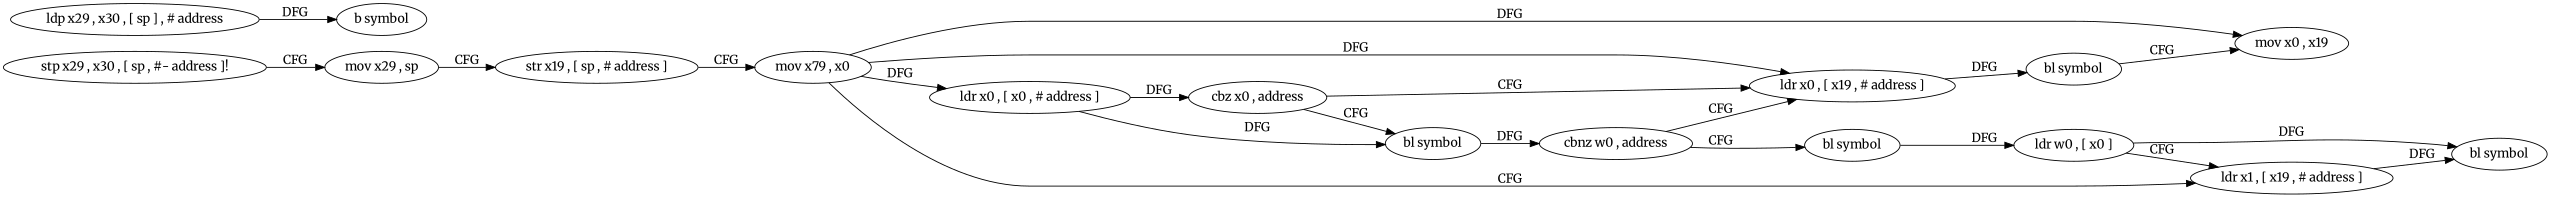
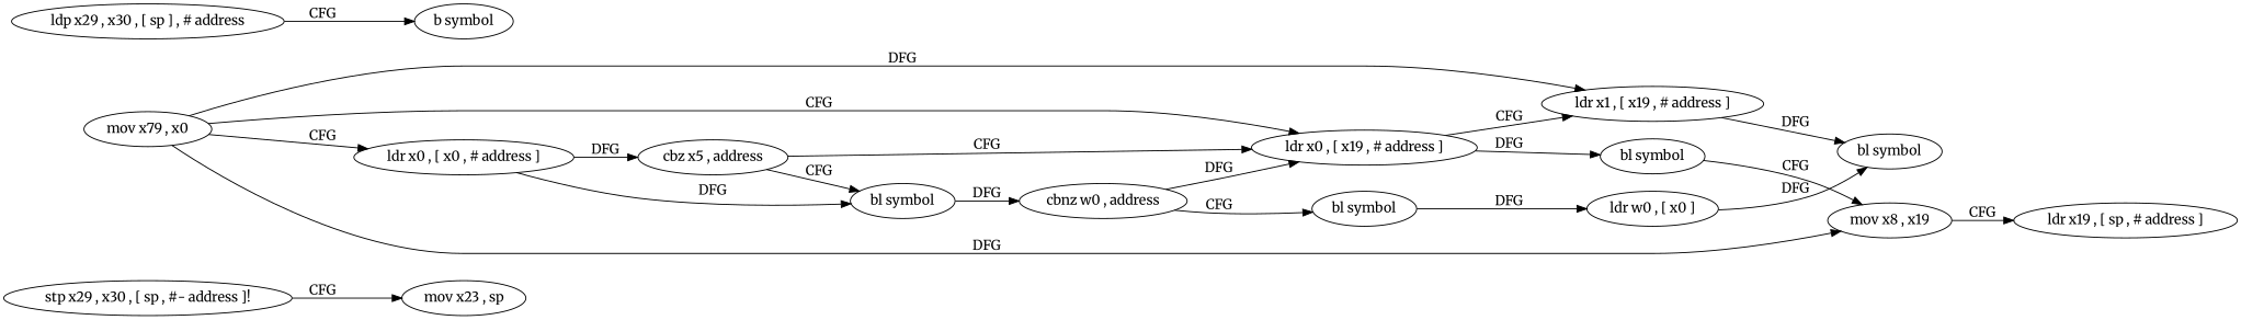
  digraph {
    fontname=Merriweather
    rankdir=LR
    node [fontname=Merriweather]
    edge [fontname=Merriweather]
    n1 [label="stp x29 , x30 , [ sp , #- address ]!"]
-   n2 [label="mov x29 , sp"]
-   n3 [label="str x19 , [ sp , # address ]"]
+   n2 [label="mov x23 , sp"]
    n4 [label="mov x79 , x0"]
    n5 [label="ldr x0 , [ x0 , # address ]"]
    n6 [label="ldr x0 , [ x19 , # address ]"]
-   n7 [label="mov x0 , x19"]
+   n7 [label="mov x8 , x19"]
    n8 [label="ldr x1 , [ x19 , # address ]"]
-   n9 [label="cbz x0 , address"]
+   n9 [label="cbz x5 , address"]
    n10 [label="bl symbol"]
    n11 [label="bl symbol"]
+   n12 [label="ldr x19 , [ sp , # address ]"]
    n13 [label="bl symbol"]
    n14 [label="cbnz w0 , address"]
    n15 [label="bl symbol"]
    n16 [label="b symbol"]
    n17 [label="ldp x29 , x30 , [ sp ] , # address"]
    n18 [label="ldr w0 , [ x0 ]"]
    n1 -> n2 [label=CFG]
-   n2 -> n3 [label=CFG]
-   n3 -> n4 [label=CFG]
-   n4 -> n5 [label=DFG]
-   n4 -> n6 [label=DFG]
+   n4 -> n5 [label=CFG]
+   n4 -> n6 [label=CFG]
    n4 -> n7 [label=DFG]
-   n4 -> n8 [label=CFG]
+   n4 -> n8 [label=DFG]
    n5 -> n9 [label=DFG]
    n5 -> n10 [label=DFG]
    n6 -> n11 [label=DFG]
+   n7 -> n12 [label=CFG]
    n8 -> n13 [label=DFG]
    n9 -> n6 [label=CFG]
    n9 -> n10 [label=CFG]
    n10 -> n14 [label=DFG]
    n11 -> n7 [label=CFG]
-   n14 -> n6 [label=CFG]
+   n14 -> n6 [label=DFG]
    n14 -> n15 [label=CFG]
    n15 -> n18 [label=DFG]
-   n17 -> n16 [label=DFG]
-   n18 -> n8 [label=CFG]
+   n17 -> n16 [label=CFG]
+   n6 -> n8 [label=CFG]
    n18 -> n13 [label=DFG]
  }
